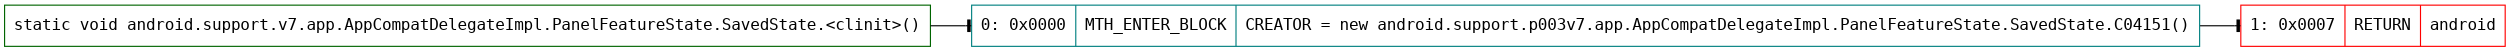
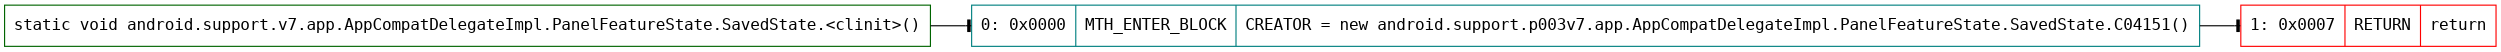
  digraph {
    rankdir=LR
    fontname="DejaVu Sans Mono"
    node [shape=record fontname="DejaVu Sans Mono"]
    edge [arrowhead=tee fontname="DejaVu Sans Mono"]
    n1 [label="{0\:\ 0x0000|MTH_ENTER_BLOCK\l|CREATOR = new android.support.p003v7.app.AppCompatDelegateImpl.PanelFeatureState.SavedState.C04151()\l}" color=teal]
-   n2 [label="{1\:\ 0x0007|RETURN\l|android\l}" color=red]
+   n2 [label="{1\:\ 0x0007|RETURN\l|return\l}" color=red]
    n3 [label="{static void android.support.v7.app.AppCompatDelegateImpl.PanelFeatureState.SavedState.\<clinit\>() }" color=darkgreen]
    n1 -> n2
    n3 -> n1
  }
